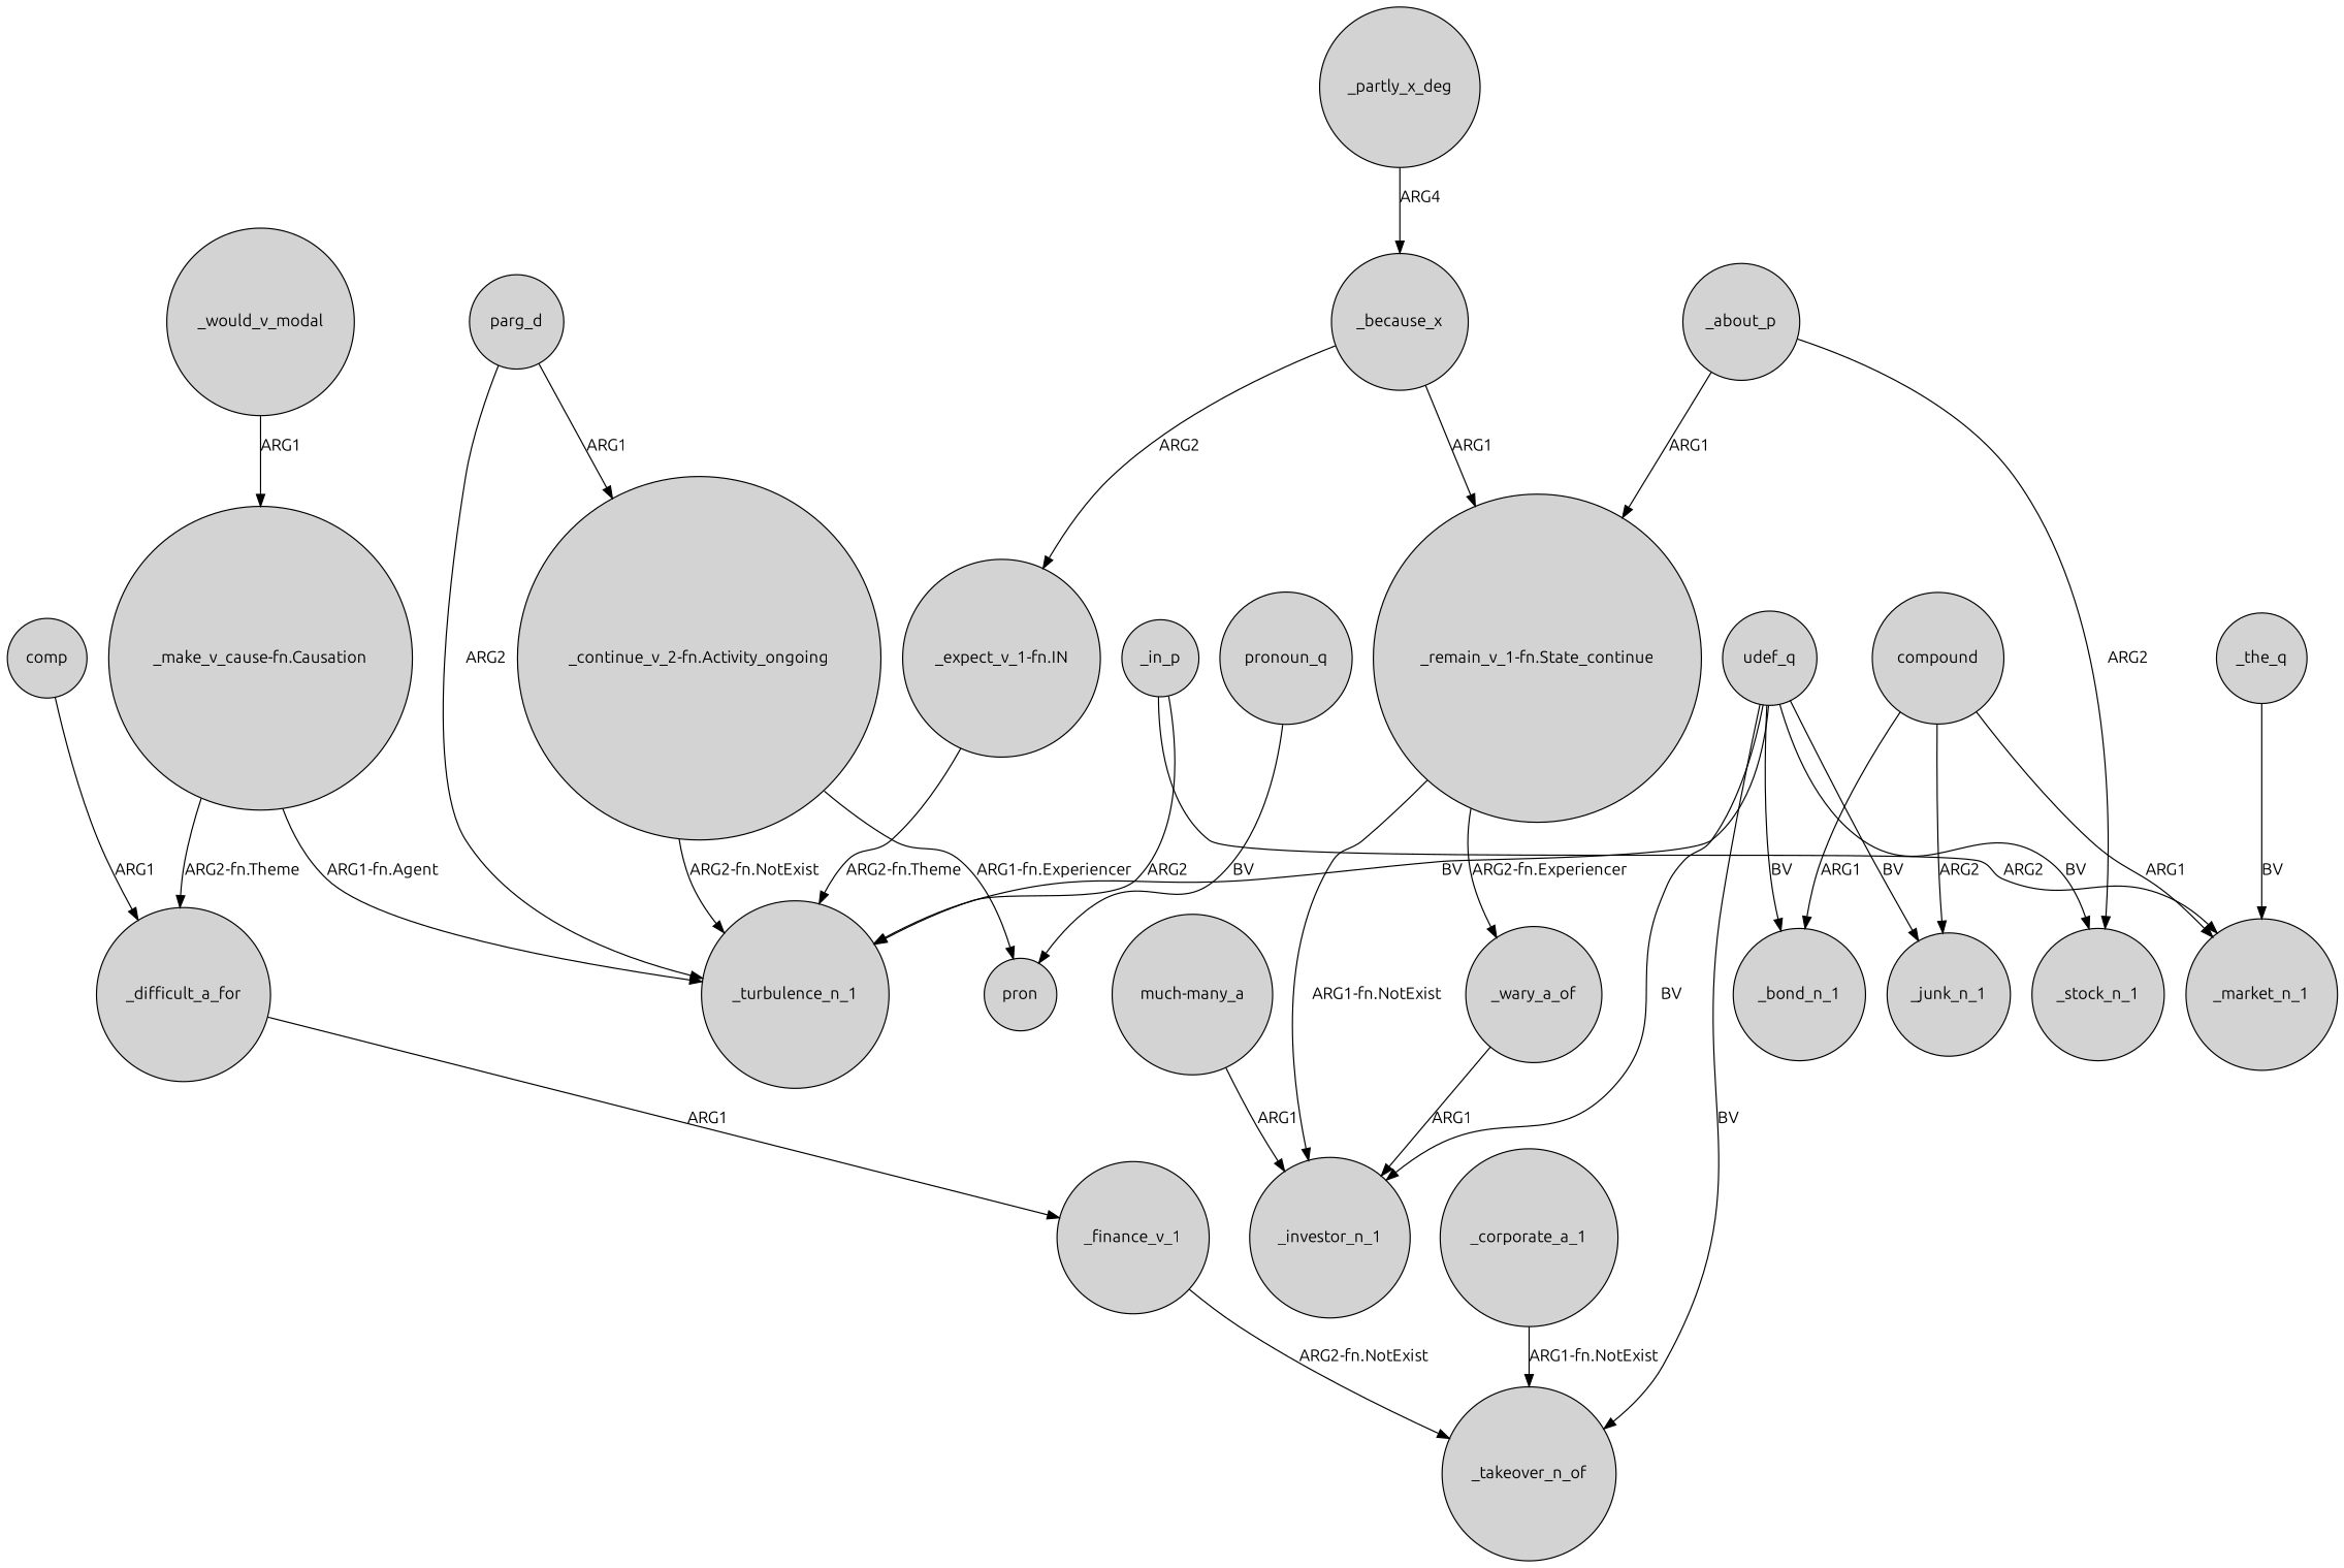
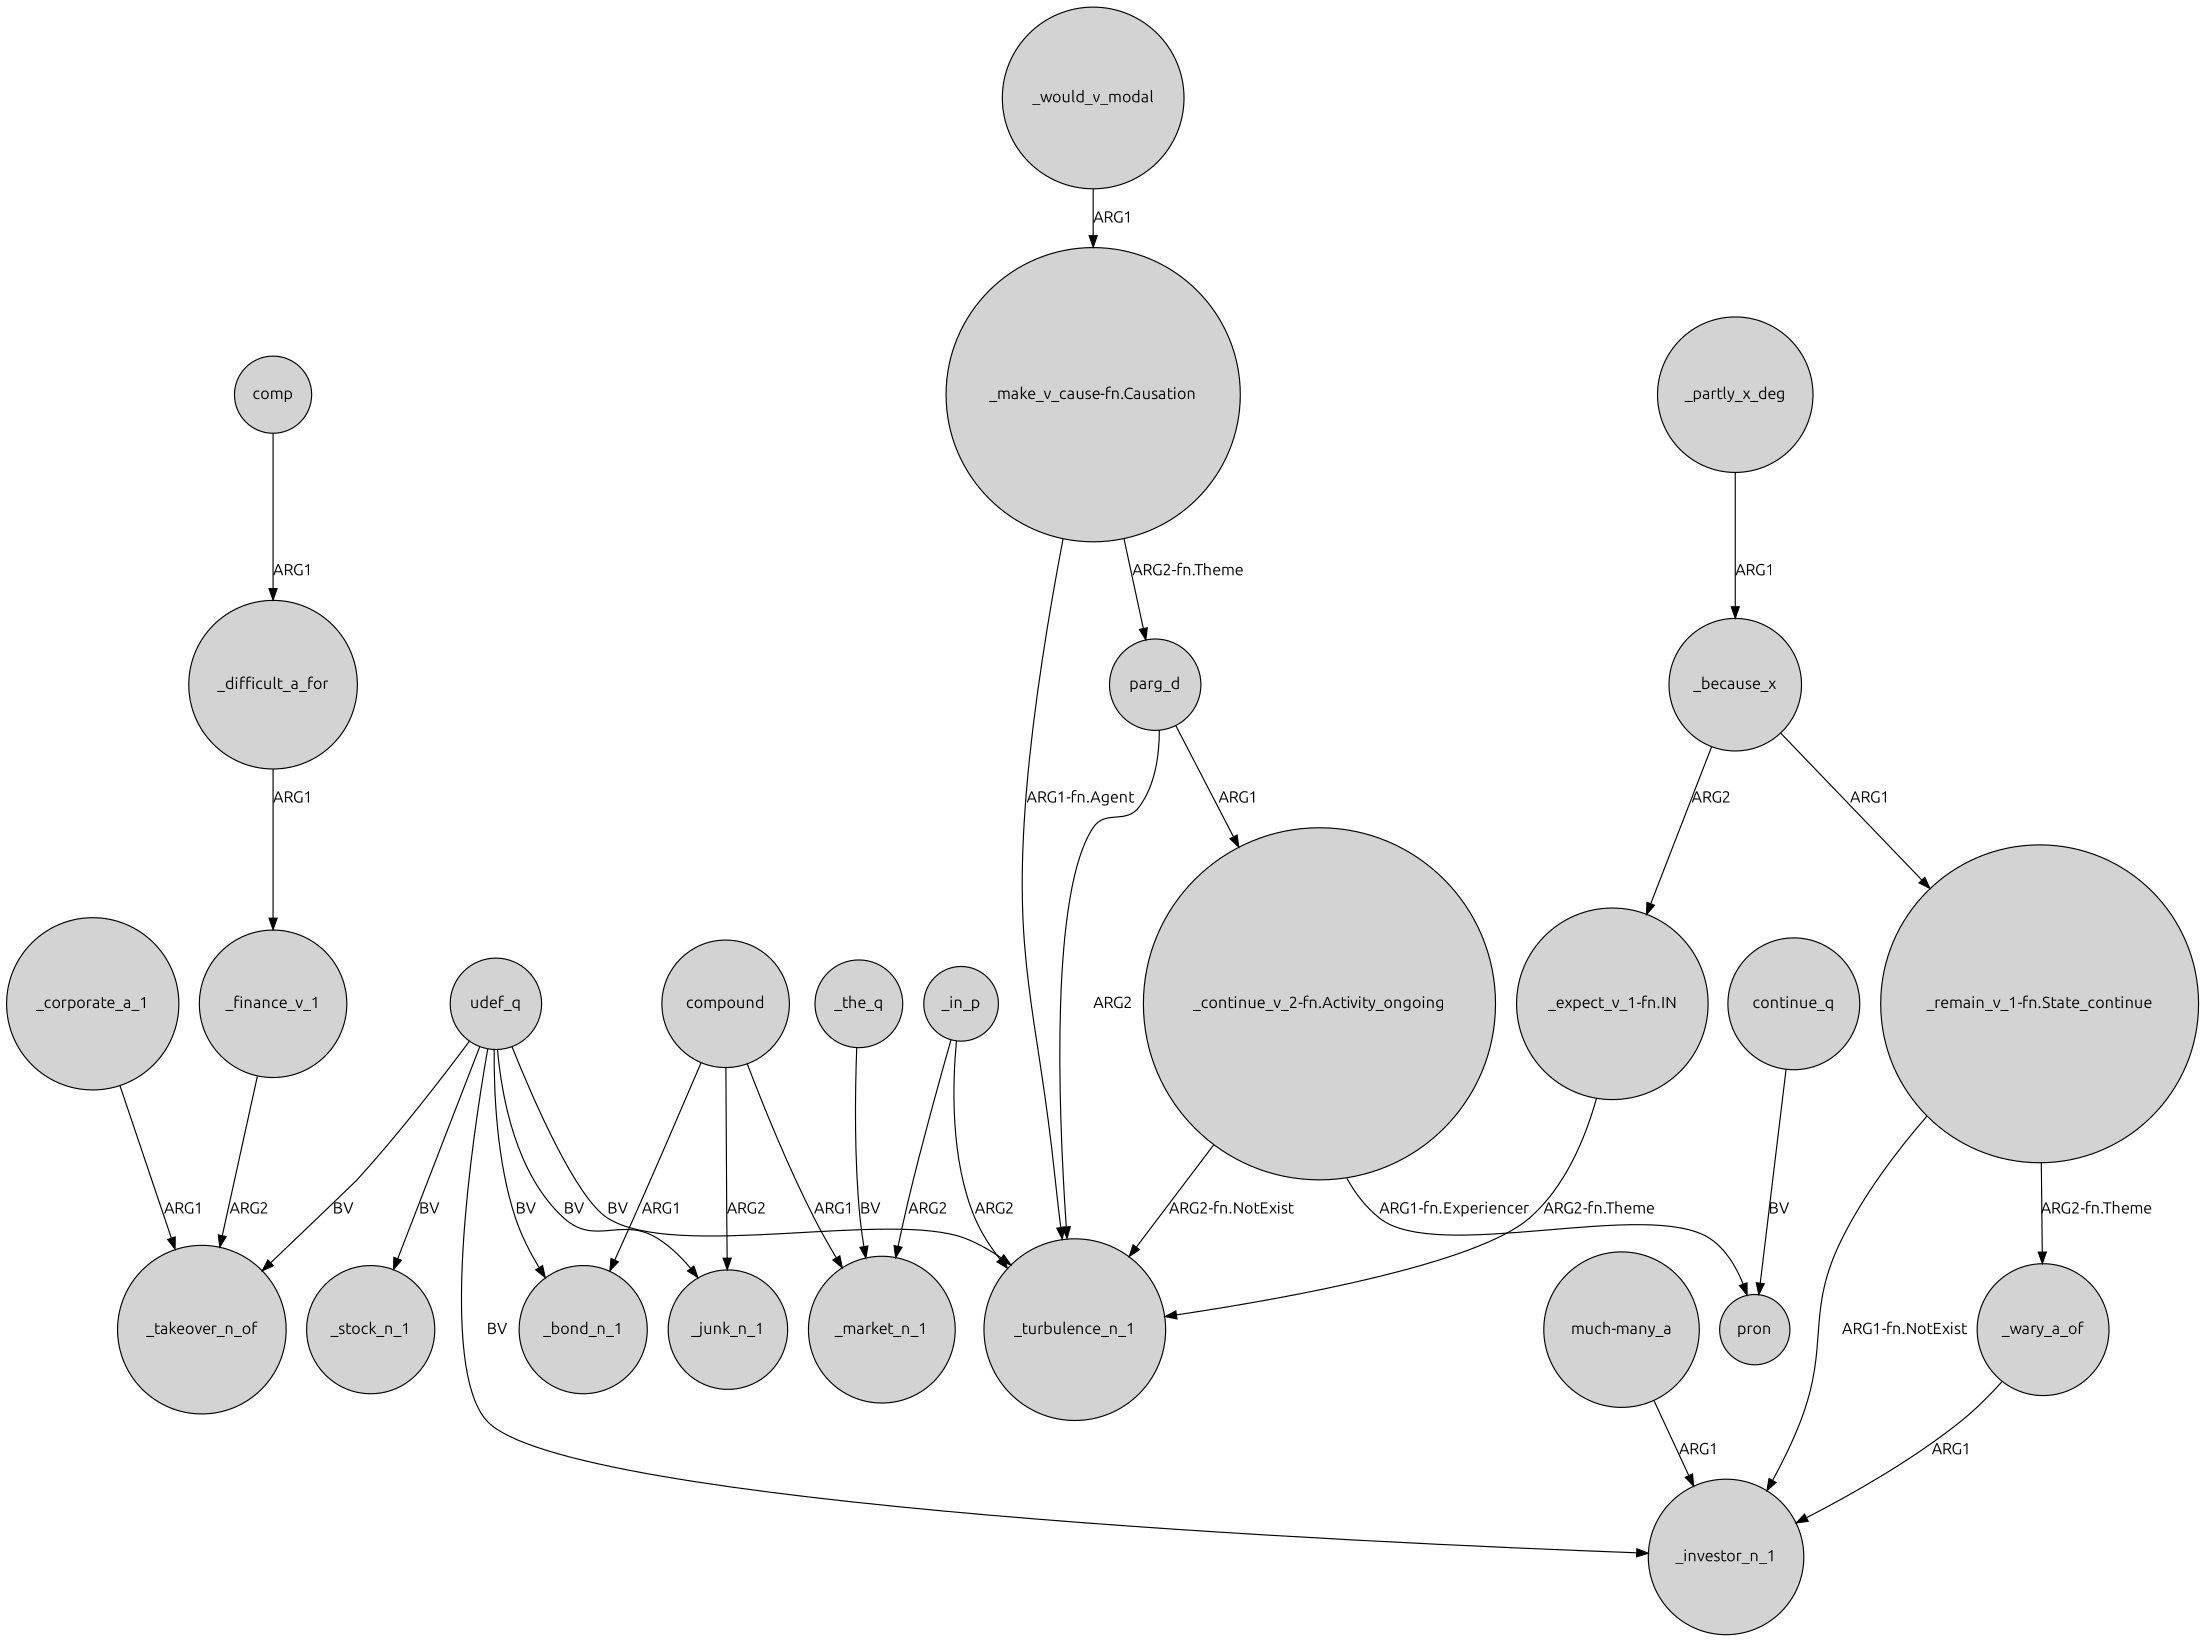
  digraph {
    fontname=Ubuntu
    node [fontname=Ubuntu shape=circle style=filled]
    edge [fontname=Ubuntu]
    parg_d
    "_continue_v_2-fn.Activity_ongoing"
    _turbulence_n_1
    pron
    _because_x
    "_remain_v_1-fn.State_continue"
    "_expect_v_1-fn.IN"
    _investor_n_1
    _wary_a_of
    _corporate_a_1
    _takeover_n_of
    _finance_v_1
    udef_q
    _bond_n_1
    _junk_n_1
    _stock_n_1
    "much-many_a"
    compound
    _market_n_1
    "_make_v_cause-fn.Causation"
    _difficult_a_for
-   _about_p
-   pronoun_q
+   pronoun_q [label=continue_q]
    comp
    _in_p
    _would_v_modal
    _partly_x_deg
    _the_q
    parg_d -> "_continue_v_2-fn.Activity_ongoing" [label=ARG1]
    parg_d -> _turbulence_n_1 [label=ARG2]
    "_continue_v_2-fn.Activity_ongoing" -> _turbulence_n_1 [label="ARG2-fn.NotExist"]
    "_continue_v_2-fn.Activity_ongoing" -> pron [label="ARG1-fn.Experiencer"]
    _because_x -> "_remain_v_1-fn.State_continue" [label=ARG1]
    _because_x -> "_expect_v_1-fn.IN" [label=ARG2]
    "_remain_v_1-fn.State_continue" -> _investor_n_1 [label="ARG1-fn.NotExist"]
-   "_remain_v_1-fn.State_continue" -> _wary_a_of [label="ARG2-fn.Experiencer"]
+   "_remain_v_1-fn.State_continue" -> _wary_a_of [label="ARG2-fn.Theme"]
    "_expect_v_1-fn.IN" -> _turbulence_n_1 [label="ARG2-fn.Theme"]
    _wary_a_of -> _investor_n_1 [label=ARG1]
-   _corporate_a_1 -> _takeover_n_of [label="ARG1-fn.NotExist"]
-   _finance_v_1 -> _takeover_n_of [label="ARG2-fn.NotExist"]
+   _corporate_a_1 -> _takeover_n_of [label=ARG1]
+   _finance_v_1 -> _takeover_n_of [label=ARG2]
    udef_q -> _turbulence_n_1 [label=BV]
    udef_q -> _investor_n_1 [label=BV]
    udef_q -> _takeover_n_of [label=BV]
    udef_q -> _bond_n_1 [label=BV]
    udef_q -> _junk_n_1 [label=BV]
    udef_q -> _stock_n_1 [label=BV]
    "much-many_a" -> _investor_n_1 [label=ARG1]
    compound -> _bond_n_1 [label=ARG1]
    compound -> _junk_n_1 [label=ARG2]
    compound -> _market_n_1 [label=ARG1]
    "_make_v_cause-fn.Causation" -> _turbulence_n_1 [label="ARG1-fn.Agent"]
-   "_make_v_cause-fn.Causation" -> _difficult_a_for [label="ARG2-fn.Theme"]
+   "_make_v_cause-fn.Causation" -> parg_d [label="ARG2-fn.Theme"]
    _difficult_a_for -> _finance_v_1 [label=ARG1]
-   _about_p -> "_remain_v_1-fn.State_continue" [label=ARG1]
-   _about_p -> _stock_n_1 [label=ARG2]
    pronoun_q -> pron [label=BV]
    comp -> _difficult_a_for [label=ARG1]
    _in_p -> _turbulence_n_1 [label=ARG2]
    _in_p -> _market_n_1 [label=ARG2]
    _would_v_modal -> "_make_v_cause-fn.Causation" [label=ARG1]
-   _partly_x_deg -> _because_x [label=ARG4]
+   _partly_x_deg -> _because_x [label=ARG1]
    _the_q -> _market_n_1 [label=BV]
  }
